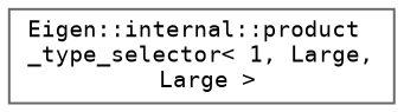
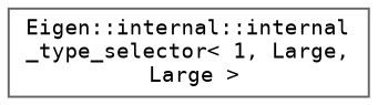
  digraph {
    rankdir=LR
    fontname="DejaVu Sans Mono"
-   n1 [color=grey40 fillcolor=white fontname="DejaVu Sans Mono" fontsize=10 height=0.2 label="Eigen::internal::product\l_type_selector\< 1, Large,\l Large \>" shape=box style=filled width=0.4]
+   n1 [color=grey40 fillcolor=white fontname="DejaVu Sans Mono" fontsize=10 height=0.2 label="Eigen::internal::internal\l_type_selector\< 1, Large,\l Large \>" shape=box style=filled width=0.4]
  }
